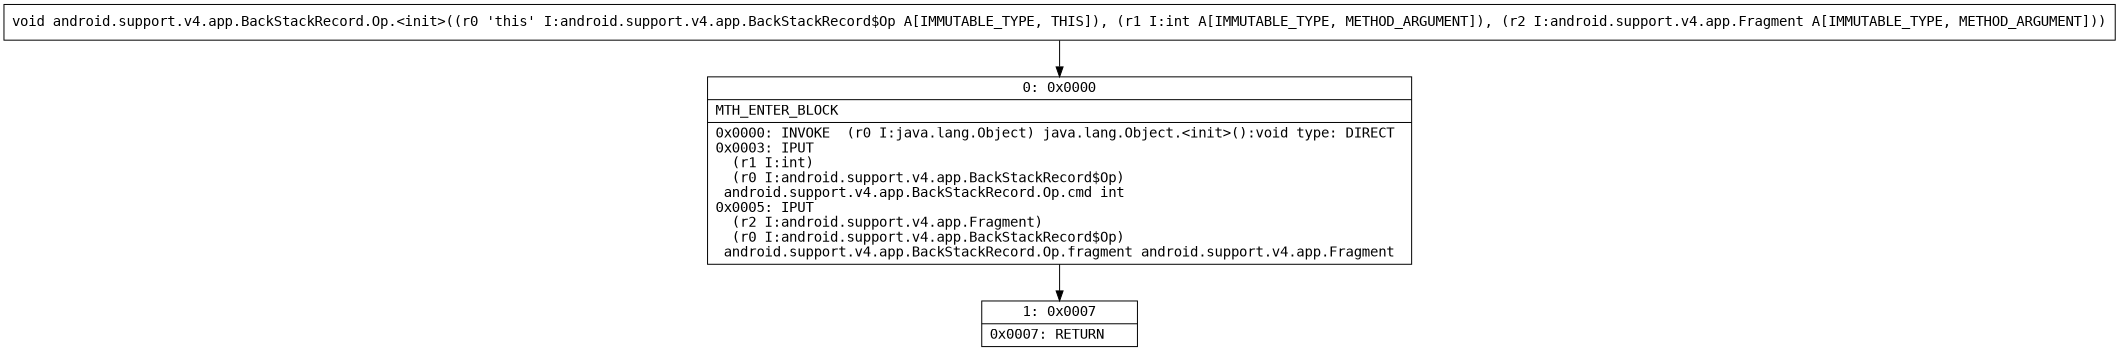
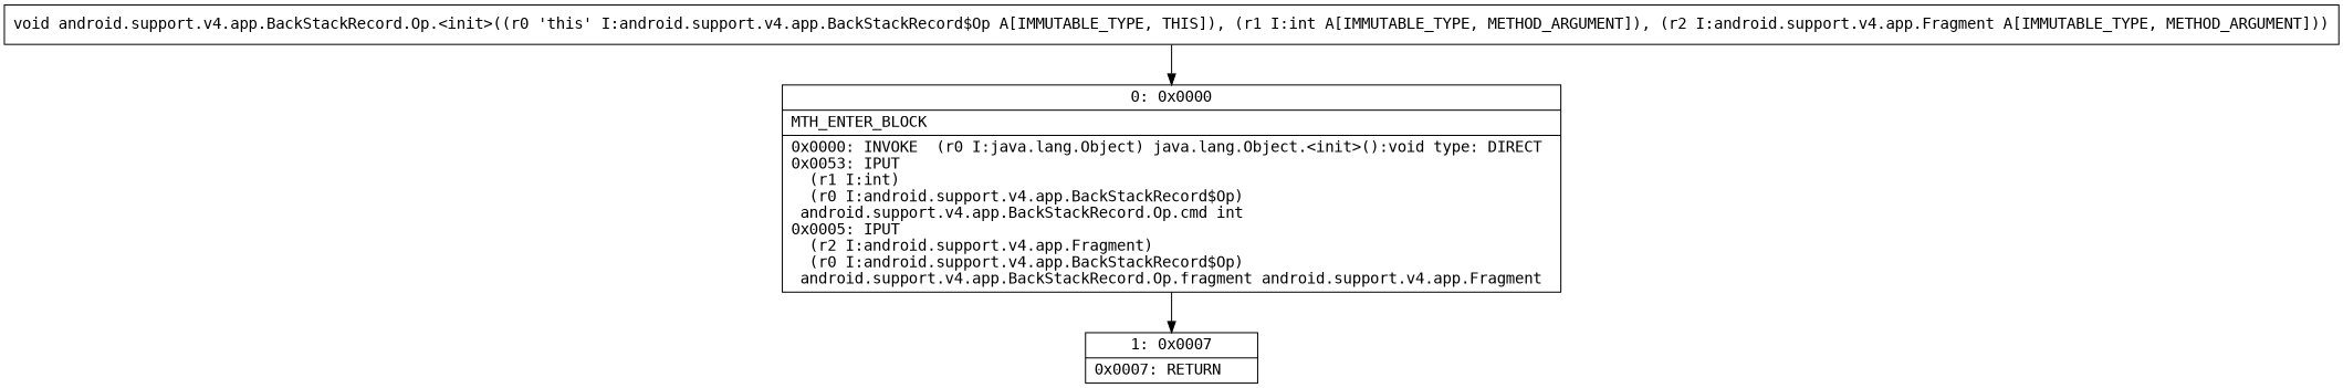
  digraph {
    fontname="DejaVu Sans Mono"
    node [shape=record fontname="DejaVu Sans Mono"]
    edge [fontname="DejaVu Sans Mono"]
-   n1 [label="{0\:\ 0x0000|MTH_ENTER_BLOCK\l|0x0000: INVOKE  (r0 I:java.lang.Object) java.lang.Object.\<init\>():void type: DIRECT \l0x0003: IPUT  \l  (r1 I:int)\l  (r0 I:android.support.v4.app.BackStackRecord$Op)\l android.support.v4.app.BackStackRecord.Op.cmd int \l0x0005: IPUT  \l  (r2 I:android.support.v4.app.Fragment)\l  (r0 I:android.support.v4.app.BackStackRecord$Op)\l android.support.v4.app.BackStackRecord.Op.fragment android.support.v4.app.Fragment \l}"]
+   n1 [label="{0\:\ 0x0000|MTH_ENTER_BLOCK\l|0x0000: INVOKE  (r0 I:java.lang.Object) java.lang.Object.\<init\>():void type: DIRECT \l0x0053: IPUT  \l  (r1 I:int)\l  (r0 I:android.support.v4.app.BackStackRecord$Op)\l android.support.v4.app.BackStackRecord.Op.cmd int \l0x0005: IPUT  \l  (r2 I:android.support.v4.app.Fragment)\l  (r0 I:android.support.v4.app.BackStackRecord$Op)\l android.support.v4.app.BackStackRecord.Op.fragment android.support.v4.app.Fragment \l}"]
    n2 [label="{1\:\ 0x0007|0x0007: RETURN   \l}"]
    n3 [label="{void android.support.v4.app.BackStackRecord.Op.\<init\>((r0 'this' I:android.support.v4.app.BackStackRecord$Op A[IMMUTABLE_TYPE, THIS]), (r1 I:int A[IMMUTABLE_TYPE, METHOD_ARGUMENT]), (r2 I:android.support.v4.app.Fragment A[IMMUTABLE_TYPE, METHOD_ARGUMENT])) }"]
    n1 -> n2
    n3 -> n1
  }
